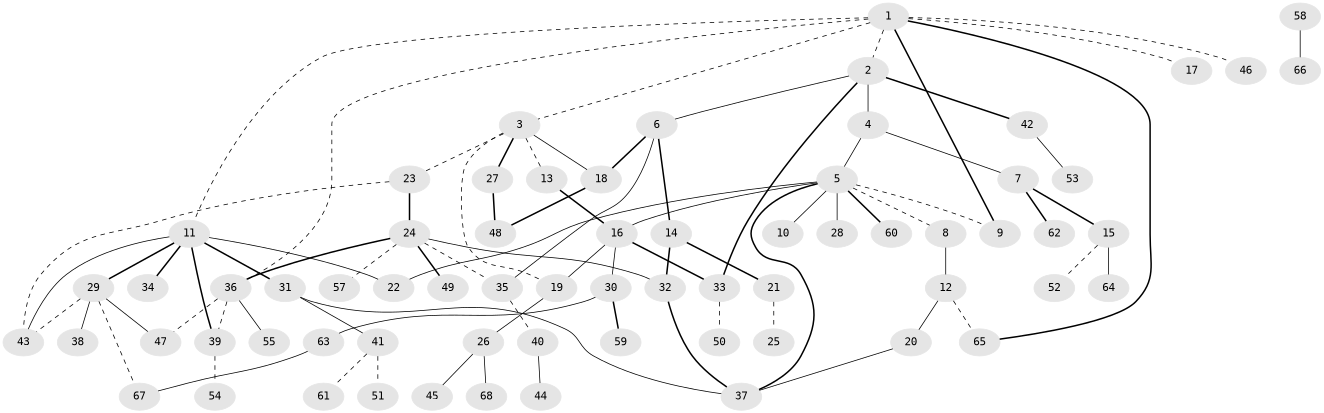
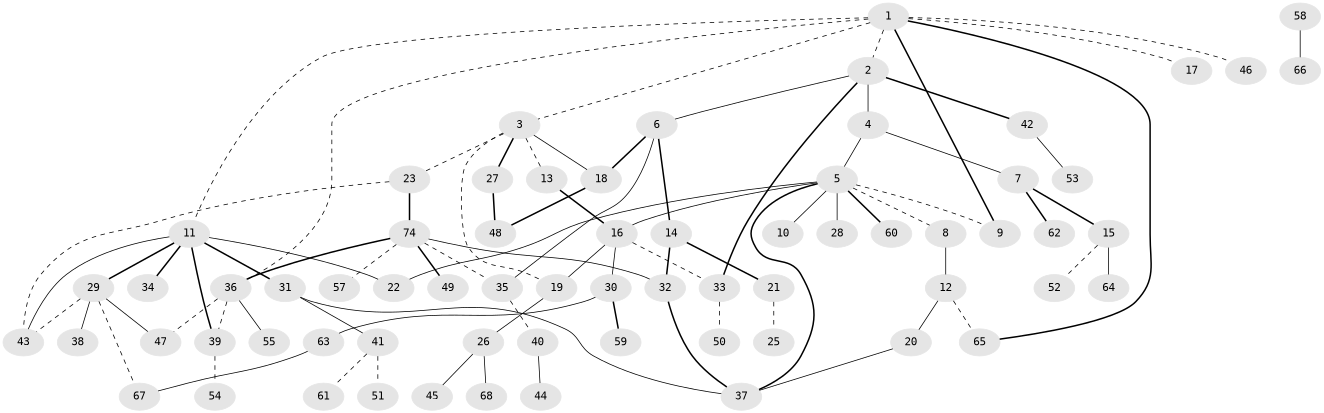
  graph {
    fontname="DejaVu Sans Mono"
    node [color=gray90 fontname="DejaVu Sans Mono" style=filled]
    edge [fontname="DejaVu Sans Mono" style=solid]
    1
    2
    3
    9
    11
    17
    36
    46
    65
    4
    6
    33
    42
    13
    18
    19
    23
    27
    22
    29
    31
    34
    39
    43
    47
    55
    5
    7
    14
    35
    50
    53
    16
    48
    26
-   24
+   24 [label=74]
    8
    10
    28
    37
    60
    15
    62
    12
    30
    21
    32
    40
    52
    64
    20
    38
    67
    41
    54
    25
    59
    63
    45
    68
    49
    57
    51
    61
    44
    58
    66
    1 -- 2 [style=dashed]
    1 -- 3 [style=dashed]
    1 -- 9 [style=bold]
    1 -- 11 [style=dashed]
    1 -- 17 [style=dashed]
    1 -- 36 [style=dashed]
    1 -- 46 [style=dashed]
    1 -- 65 [style=bold]
    2 -- 4
    2 -- 6
    2 -- 33 [style=bold]
    2 -- 42 [style=bold]
    3 -- 13 [style=dashed]
    3 -- 18
    3 -- 19 [style=dashed]
    3 -- 23 [style=dashed]
    3 -- 27 [style=bold]
    11 -- 22
    11 -- 29 [style=bold]
    11 -- 31 [style=bold]
    11 -- 34 [style=bold]
    11 -- 39 [style=bold]
    11 -- 43
    36 -- 39 [style=dashed]
    36 -- 47 [style=dashed]
    36 -- 55
    4 -- 5
    4 -- 7
    6 -- 18 [style=bold]
    6 -- 14 [style=bold]
    6 -- 35
    33 -- 50 [style=dashed]
    42 -- 53
    13 -- 16 [style=bold]
    18 -- 48 [style=bold]
    19 -- 26
    23 -- 43 [style=dashed]
    23 -- 24 [style=bold]
    27 -- 48 [style=bold]
    29 -- 43 [style=dashed]
    29 -- 47
    29 -- 38
    29 -- 67 [style=dashed]
    31 -- 37
    31 -- 41
    39 -- 54 [style=dashed]
    5 -- 9 [style=dashed]
    5 -- 22
    5 -- 16
    5 -- 8 [style=dashed]
    5 -- 10
    5 -- 28
    5 -- 37 [style=bold]
    5 -- 60 [style=bold]
    7 -- 15 [style=bold]
    7 -- 62 [style=bold]
    14 -- 21 [style=bold]
    14 -- 32 [style=bold]
    35 -- 40 [style=dashed]
-   16 -- 33 [style=bold]
+   16 -- 33 [style=dashed]
    16 -- 19
    16 -- 30
    26 -- 45
    26 -- 68
    24 -- 36 [style=bold]
    24 -- 35 [style=dashed]
    24 -- 32
    24 -- 49 [style=bold]
    24 -- 57 [style=dashed]
    8 -- 12
    15 -- 52 [style=dashed]
    15 -- 64
    12 -- 65 [style=dashed]
    12 -- 20
    30 -- 59 [style=bold]
    30 -- 63
    21 -- 25 [style=dashed]
    32 -- 37 [style=bold]
    40 -- 44
    20 -- 37
    41 -- 51 [style=dashed]
    41 -- 61 [style=dashed]
    63 -- 67
    58 -- 66
  }
